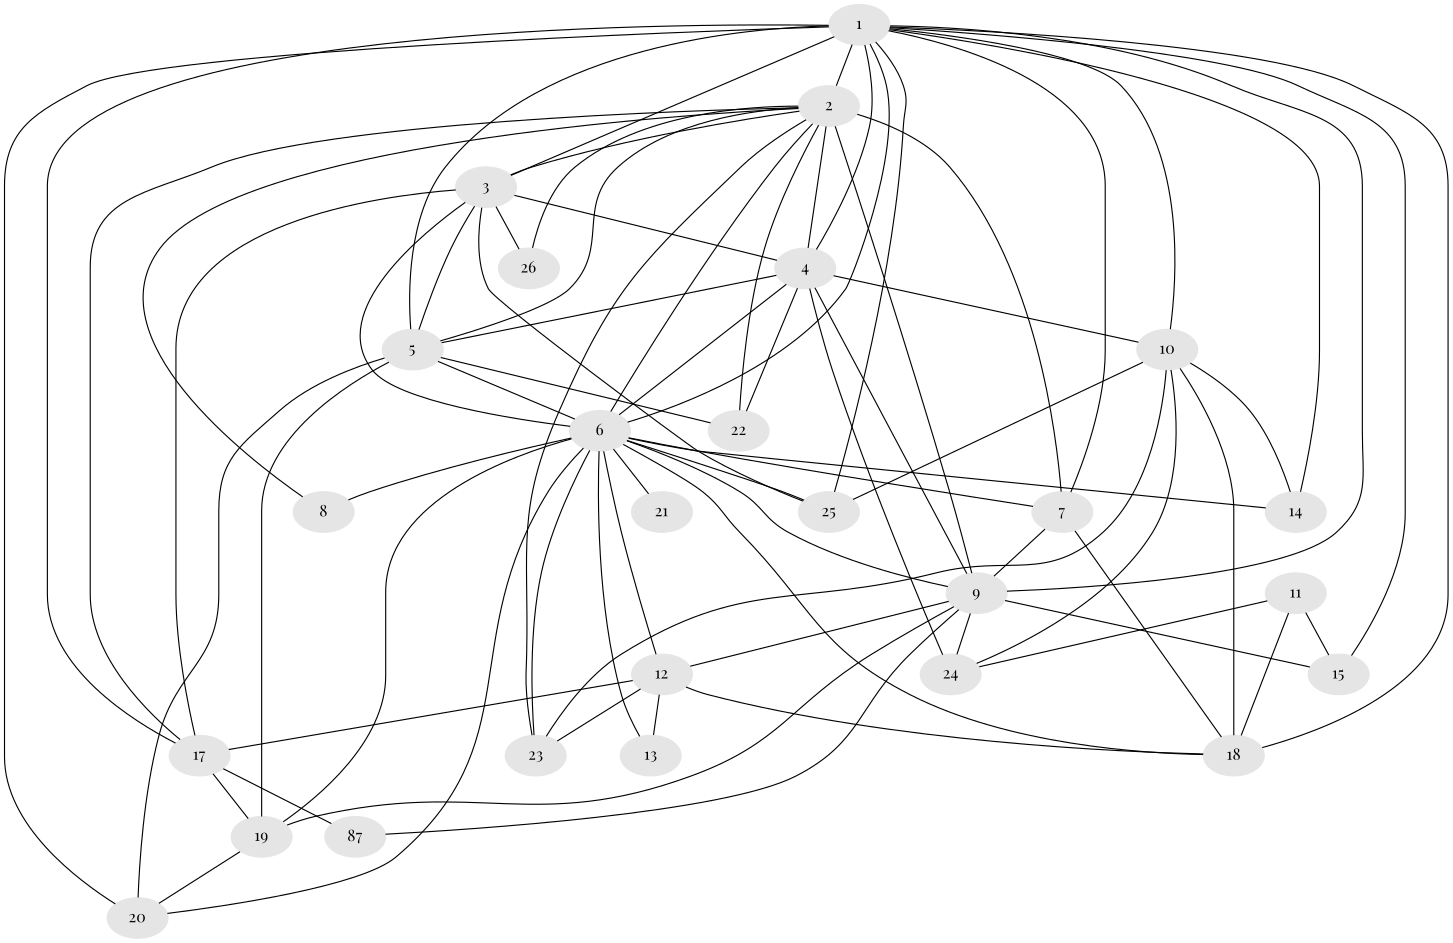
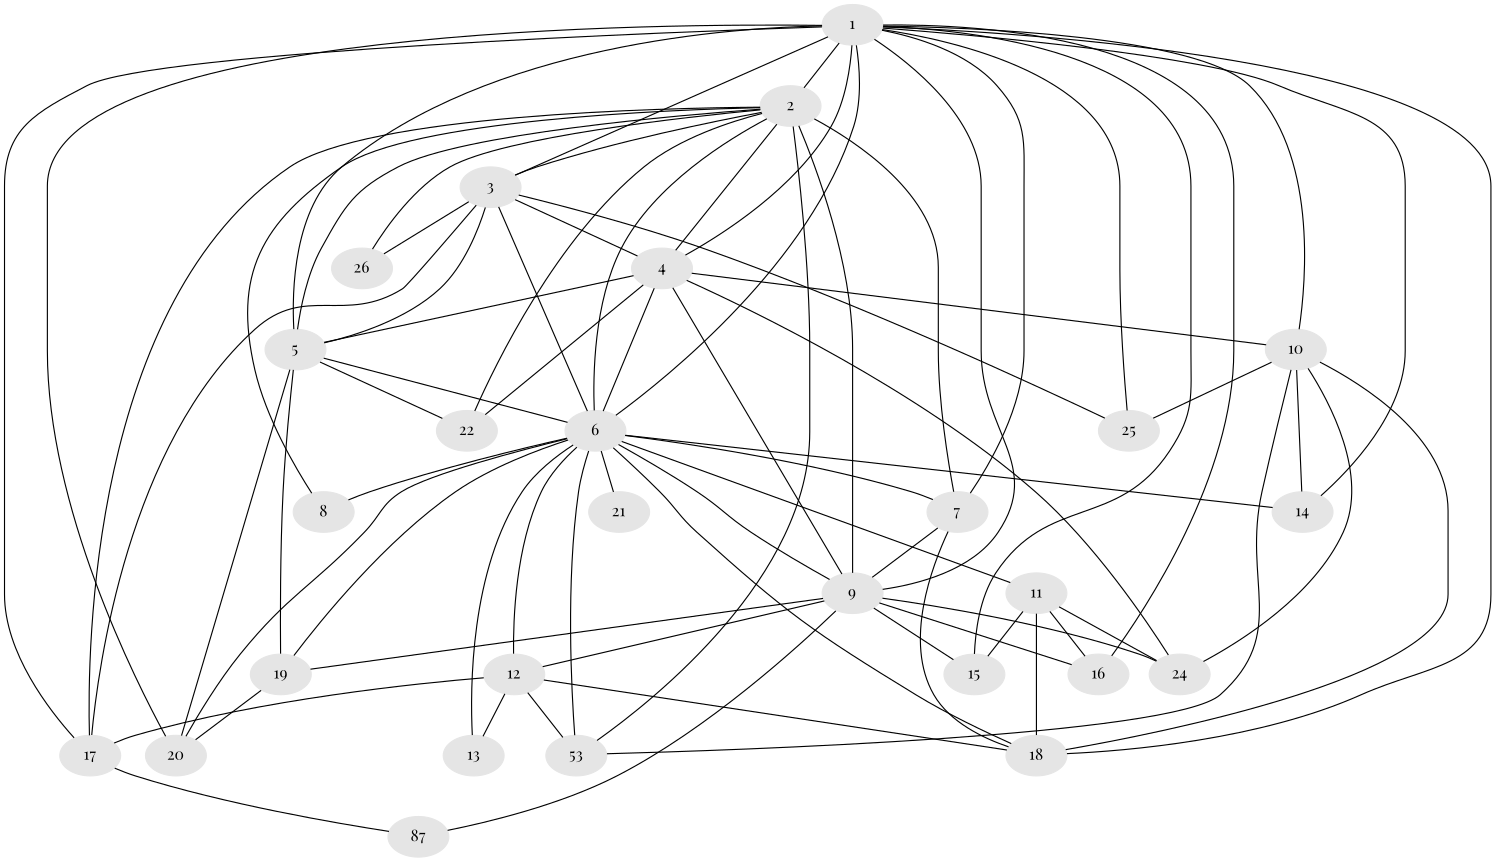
  graph {
    fontname="Playfair Display"
    node [color=gray90 fontname="Playfair Display" style=filled]
    edge [fontname="Playfair Display" weight=1.0]
    1
    2
    3
    4
    5
    6
    7
    9
    10
    14
    15
+   16
    17
    18
    20
    25
    8
    22
-   23
+   23 [label=53]
    26
    24
    19
    11
    12
    13
    21
    n27 [label=87]
    1 -- 2 [weight=14.0]
    1 -- 3 [weight=2.0]
    1 -- 4 [weight=2.0]
    1 -- 5 [weight=6.0]
    1 -- 6 [weight=6.0]
    1 -- 7 [weight=2.0]
    1 -- 9 [weight=3.0]
    1 -- 10 [weight=5.0]
    1 -- 14 [weight=2.0]
    1 -- 15
+   1 -- 16 [weight=2.0]
    1 -- 17
    1 -- 18 [weight=2.0]
    1 -- 20
    1 -- 25
    2 -- 3 [weight=2.0]
    2 -- 4 [weight=2.0]
    2 -- 5 [weight=4.0]
    2 -- 6 [weight=4.0]
    2 -- 7
    2 -- 9 [weight=11.0]
    2 -- 17
    2 -- 8 [weight=2.0]
    2 -- 22
    2 -- 23
    2 -- 26 [weight=2.0]
    3 -- 4
    3 -- 5 [weight=2.0]
    3 -- 6 [weight=3.0]
    3 -- 17
    3 -- 25
    3 -- 26
    4 -- 5 [weight=3.0]
    4 -- 6 [weight=2.0]
    4 -- 9
    4 -- 10
    4 -- 22
    4 -- 24 [weight=3.0]
    5 -- 6 [weight=4.0]
    5 -- 20 [weight=3.0]
    5 -- 22
    5 -- 19 [weight=5.0]
    6 -- 7
    6 -- 9 [weight=4.0]
    6 -- 14 [weight=3.0]
    6 -- 18
    6 -- 20
    6 -- 8
    6 -- 23 [weight=2.0]
    6 -- 19 [weight=2.0]
-   6 -- 25
+   6 -- 11
    6 -- 12 [weight=3.0]
    6 -- 13
    6 -- 21
    7 -- 9 [weight=2.0]
    7 -- 18
    9 -- 15
+   9 -- 16
    9 -- 24
    9 -- 19
    9 -- 12
    9 -- n27
    10 -- 14
    10 -- 18
    10 -- 25
    10 -- 23
    10 -- 24
-   17 -- 19
    17 -- n27
    19 -- 20 [weight=2.0]
    11 -- 15
+   11 -- 16
    11 -- 18
    11 -- 24
    12 -- 17
    12 -- 18
    12 -- 23 [weight=2.0]
    12 -- 13
  }
